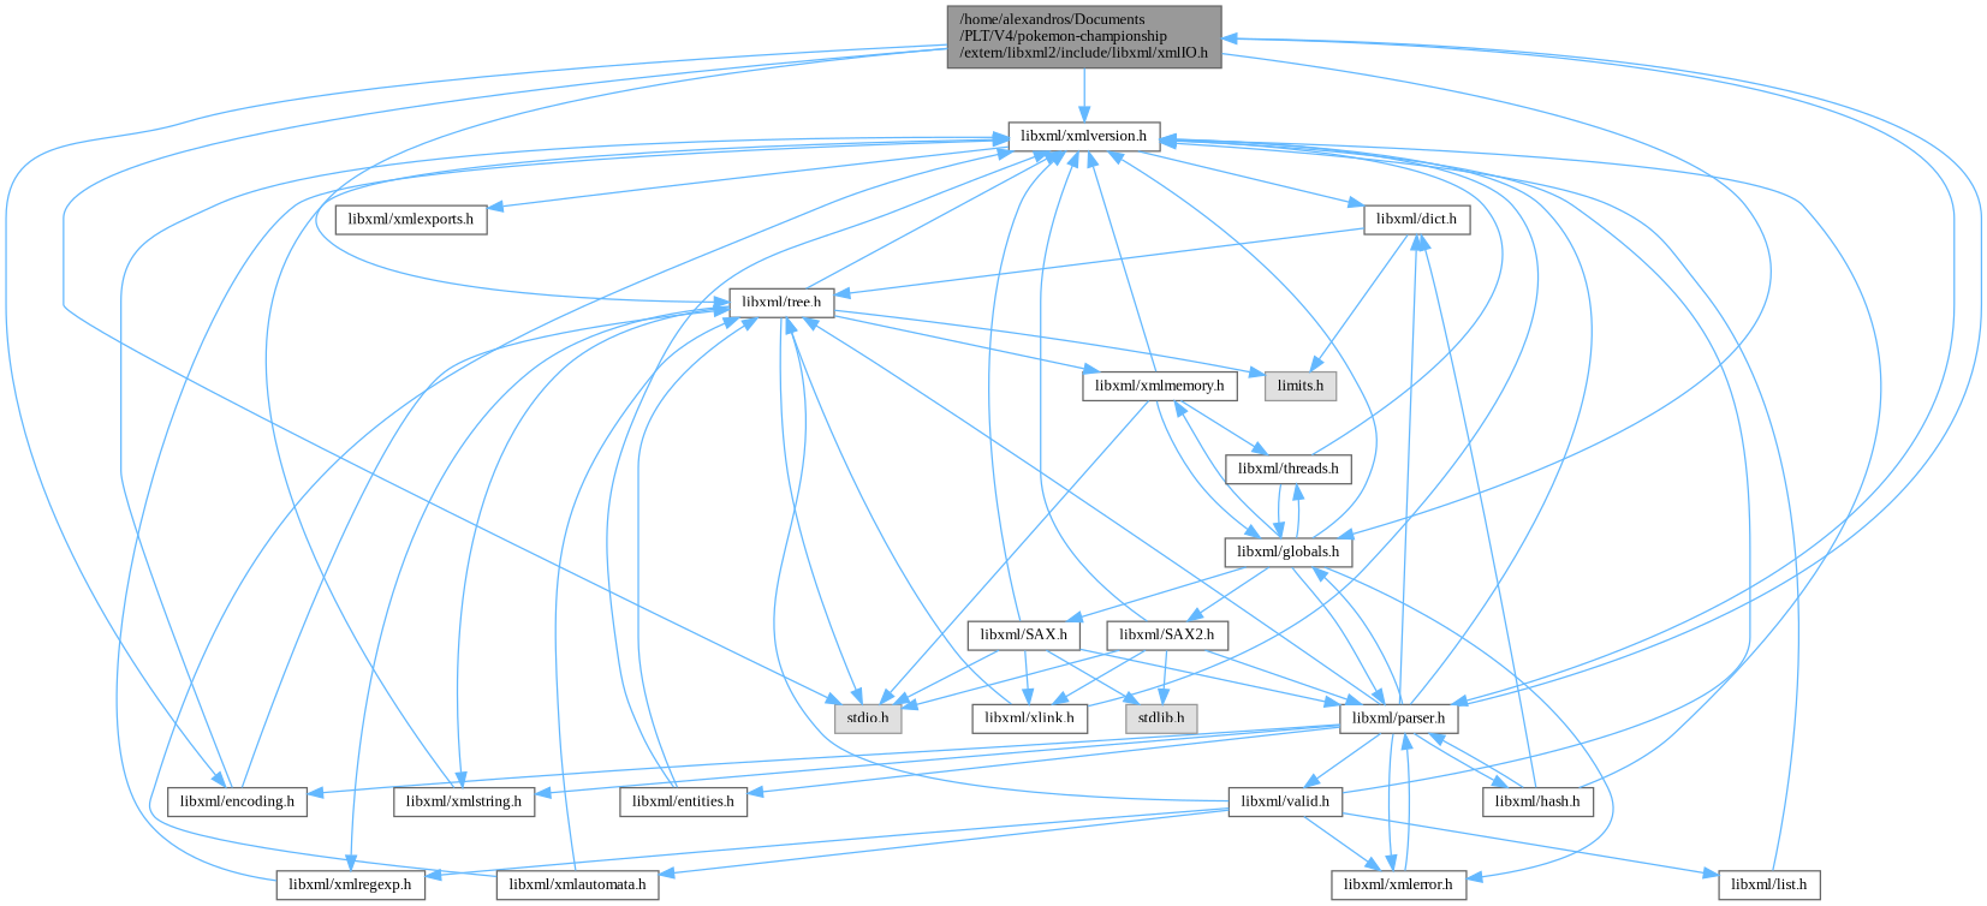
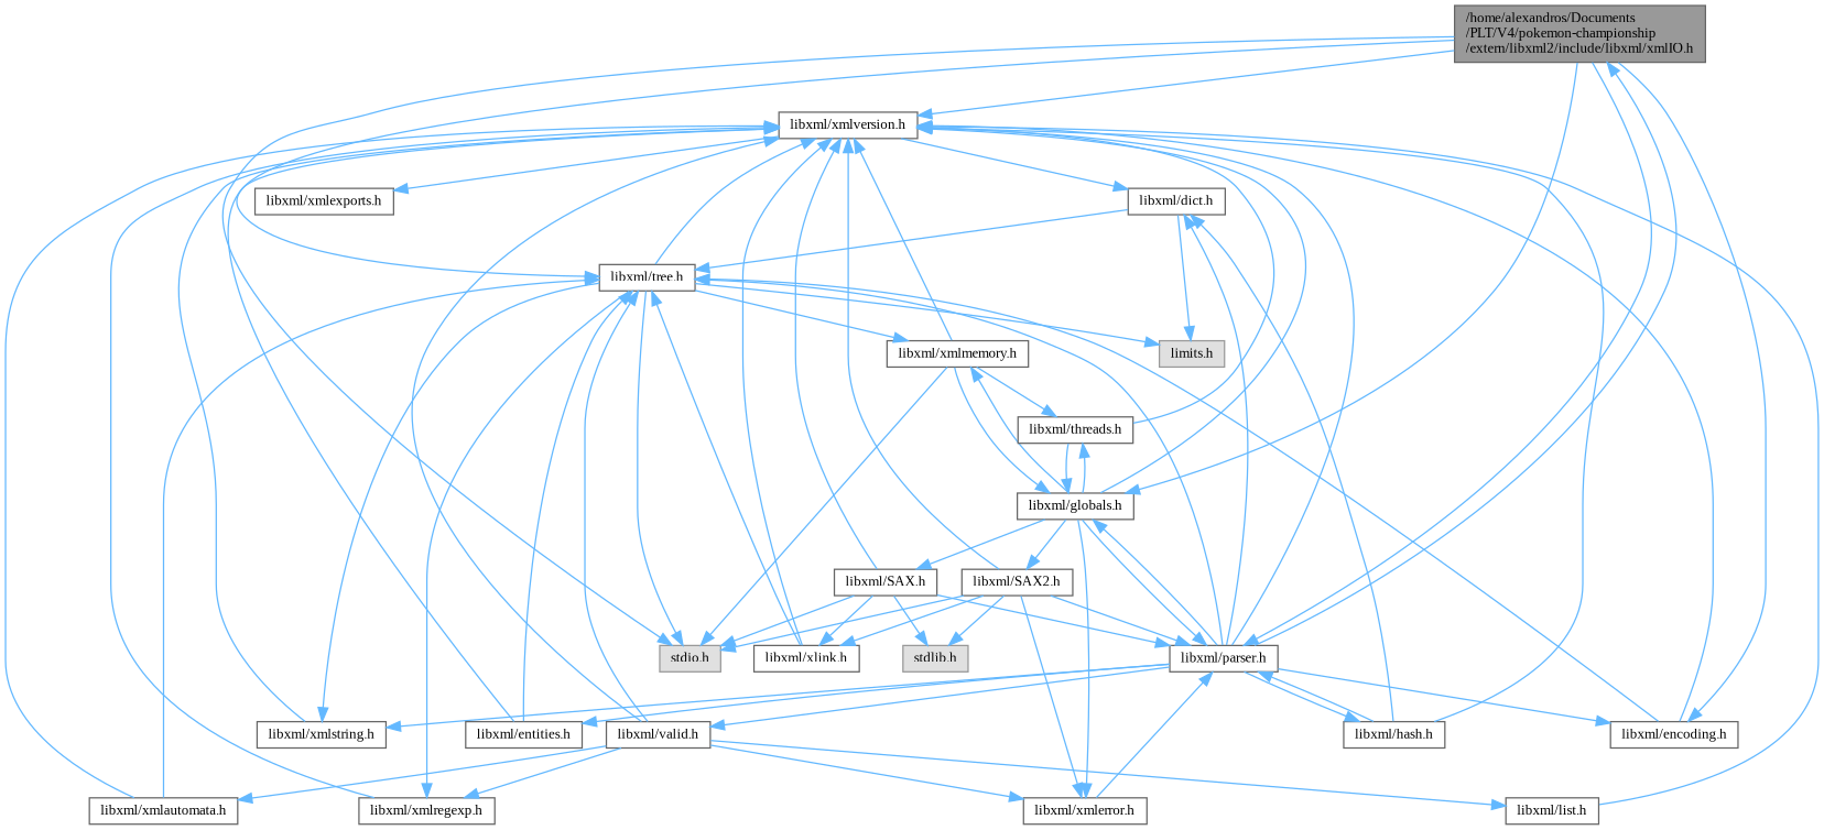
  digraph {
    fontname="Liberation Serif"
    node [color=grey40 fillcolor=white fontname="Liberation Serif" fontsize=10 shape=box style=filled]
    edge [color=steelblue1 fontname="Liberation Serif" fontsize=10 labelfontname=Helvetica labelfontsize=10 style=solid]
    n1 [color=gray40 fillcolor=grey60 fontcolor=black height=0.2 label="/home/alexandros/Documents\l/PLT/V4/pokemon-championship\l/extern/libxml2/include/libxml/xmlIO.h" width=0.4]
    n2 [color=grey60 fillcolor="#E0E0E0" height=0.2 label="stdio.h" width=0.4]
    n3 [height=0.2 label="libxml/xmlversion.h" width=0.4]
    n4 [height=0.2 label="libxml/globals.h" width=0.4]
    n5 [height=0.2 label="libxml/parser.h" width=0.4]
    n6 [height=0.2 label="libxml/tree.h" width=0.4]
    n7 [height=0.2 label="libxml/encoding.h" width=0.4]
    n8 [height=0.2 label="libxml/xmlexports.h" width=0.4]
    n9 [height=0.2 label="libxml/dict.h" width=0.4]
    n10 [height=0.2 label="libxml/xmlmemory.h" width=0.4]
    n11 [height=0.2 label="libxml/threads.h" width=0.4]
    n12 [height=0.2 label="libxml/xmlerror.h" width=0.4]
    n13 [height=0.2 label="libxml/SAX.h" width=0.4]
    n14 [height=0.2 label="libxml/SAX2.h" width=0.4]
    n15 [height=0.2 label="libxml/xmlstring.h" width=0.4]
    n16 [height=0.2 label="libxml/hash.h" width=0.4]
    n17 [height=0.2 label="libxml/valid.h" width=0.4]
    n18 [height=0.2 label="libxml/entities.h" width=0.4]
    n19 [color=grey60 fillcolor="#E0E0E0" height=0.2 label="limits.h" width=0.4]
    n20 [height=0.2 label="libxml/xmlregexp.h" width=0.4]
    n21 [color=grey60 fillcolor="#E0E0E0" height=0.2 label="stdlib.h" width=0.4]
    n22 [height=0.2 label="libxml/xlink.h" width=0.4]
    n23 [height=0.2 label="libxml/list.h" width=0.4]
    n24 [height=0.2 label="libxml/xmlautomata.h" width=0.4]
    n1 -> n2
    n1 -> n3
    n1 -> n4
    n1 -> n5
    n1 -> n6
    n1 -> n7
    n3 -> n8
    n3 -> n9
    n4 -> n3
    n4 -> n5
    n4 -> n10
    n4 -> n11
    n4 -> n12
    n4 -> n13
    n4 -> n14
    n5 -> n1
    n5 -> n3
    n5 -> n4
    n5 -> n6
    n5 -> n7
    n5 -> n9
-   n5 -> n12
+   n14 -> n12
    n5 -> n15
    n5 -> n16
    n5 -> n17
    n5 -> n18
    n6 -> n2
    n6 -> n3
    n6 -> n10
    n6 -> n15
    n6 -> n19
    n6 -> n20
    n7 -> n3
    n7 -> n6
    n9 -> n6
    n9 -> n19
    n10 -> n2
    n10 -> n3
    n10 -> n4
    n10 -> n11
    n11 -> n3
    n11 -> n4
    n12 -> n5
    n13 -> n2
    n13 -> n3
    n13 -> n5
    n13 -> n21
    n13 -> n22
    n14 -> n2
    n14 -> n3
    n14 -> n5
    n14 -> n21
    n14 -> n22
    n15 -> n3
    n16 -> n3
    n16 -> n5
    n16 -> n9
    n17 -> n3
    n17 -> n6
    n17 -> n12
    n17 -> n20
    n17 -> n23
    n17 -> n24
    n18 -> n3
    n18 -> n6
    n20 -> n3
    n22 -> n3
    n22 -> n6
    n23 -> n3
    n24 -> n3
    n24 -> n6
  }
